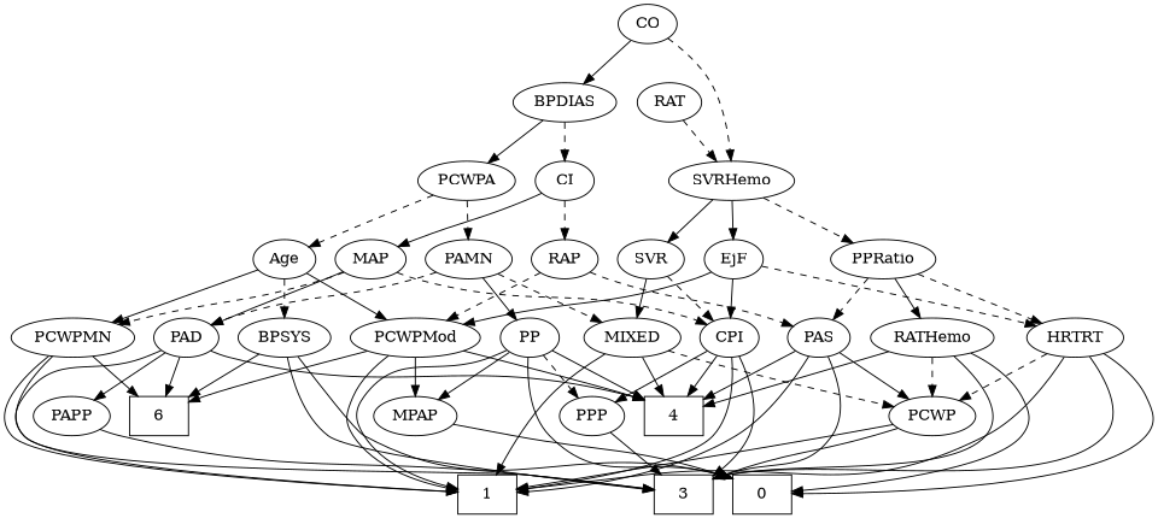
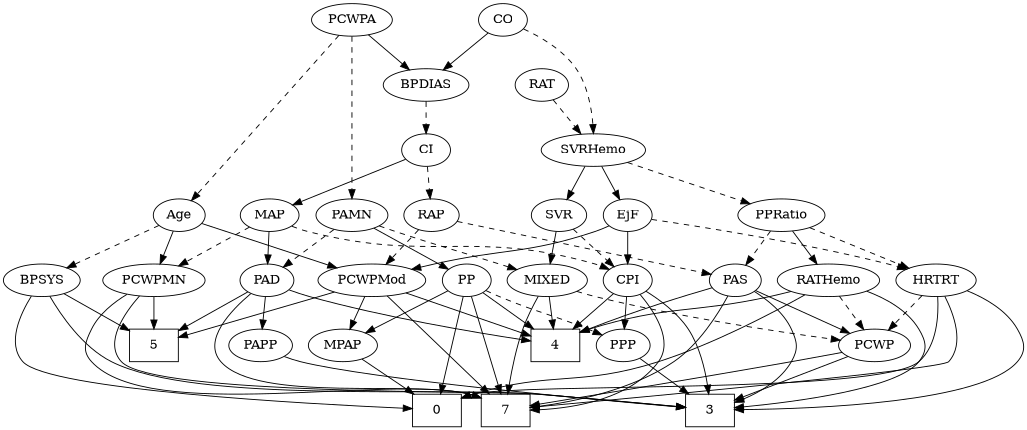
  strict digraph {
    edge [style=solid]
-   1 [height=0.5 shape=box width=0.75]
+   1 [height=0.5 shape=box width=0.75 label=7]
    n2 [height=0.5 label=0 shape=box width=0.75]
    3 [height=0.5 shape=box width=0.75]
    4 [height=0.5 shape=box width=0.75]
-   5 [height=0.5 shape=box width=0.75 label=6]
+   5 [height=0.5 shape=box width=0.75]
    Age [height=0.5 width=0.75]
    BPSYS [height=0.5 width=1.0471]
    PCWPMod [height=0.5 width=1.4443]
    PCWPMN [height=0.5 width=1.3902]
    MPAP [height=0.5 width=0.97491]
    EjF [height=0.5 width=0.75]
    CPI [height=0.5 width=0.75]
    HRTRT [height=0.5 width=1.1013]
    PPP [height=0.5 width=0.75]
    PCWP [height=0.5 width=0.97491]
    RAP [height=0.5 width=0.77632]
    PAS [height=0.5 width=0.75]
    MIXED [height=0.5 width=1.1193]
    PAD [height=0.5 width=0.79437]
    PAPP [height=0.5 width=0.88464]
    CO [height=0.5 width=0.75]
    BPDIAS [height=0.5 width=1.1735]
    SVRHemo [height=0.5 width=1.3902]
    RAT [height=0.5 width=0.75827]
    PCWPA [height=0.5 width=1.1555]
    CI [height=0.5 width=0.75]
    SVR [height=0.5 width=0.77632]
    PPRatio [height=0.5 width=1.1013]
    PAMN [height=0.5 width=1.011]
    MAP [height=0.5 width=0.84854]
    PP [height=0.5 width=0.75]
    RATHemo [height=0.5 width=1.3721]
    Age -> BPSYS [style=dashed]
    Age -> PCWPMod
    Age -> PCWPMN
    BPSYS -> n2
    BPSYS -> 3
    BPSYS -> 5
    PCWPMod -> 1
    PCWPMod -> 4
    PCWPMod -> 5
    PCWPMod -> MPAP
    PCWPMN -> 1
    PCWPMN -> 3
    PCWPMN -> 5
    MPAP -> n2
    EjF -> PCWPMod
    EjF -> CPI
    EjF -> HRTRT [style=dashed]
    CPI -> 1
    CPI -> 3
    CPI -> 4
    CPI -> PPP
    HRTRT -> 1
    HRTRT -> n2
    HRTRT -> 3
    HRTRT -> PCWP [style=dashed]
    PPP -> 3
    PCWP -> 1
    PCWP -> 3
    RAP -> PCWPMod [style=dashed]
    RAP -> PAS [style=dashed]
    PAS -> 1
    PAS -> 3
    PAS -> 4
    PAS -> PCWP
    MIXED -> 1
    MIXED -> 4
    MIXED -> PCWP [style=dashed]
    PAD -> 1
    PAD -> 4
    PAD -> 5
    PAD -> PAPP
    PAPP -> 3
    CO -> BPDIAS
    CO -> SVRHemo [style=dashed]
-   BPDIAS -> PCWPA
+   PCWPA -> BPDIAS
    BPDIAS -> CI [style=dashed]
    SVRHemo -> EjF
    SVRHemo -> SVR
    SVRHemo -> PPRatio [style=dashed]
    RAT -> SVRHemo [style=dashed]
    PCWPA -> Age [style=dashed]
    PCWPA -> PAMN [style=dashed]
    CI -> RAP [style=dashed]
    CI -> MAP
    SVR -> CPI [style=dashed]
    SVR -> MIXED
    PPRatio -> HRTRT [style=dashed]
    PPRatio -> PAS [style=dashed]
    PPRatio -> RATHemo
    PAMN -> MIXED [style=dashed]
    PAMN -> PAD [style=dashed]
    PAMN -> PP
    MAP -> PCWPMN [style=dashed]
    MAP -> CPI [style=dashed]
    MAP -> PAD
    PP -> 1
    PP -> n2
    PP -> 4
    PP -> MPAP
    PP -> PPP [style=dashed]
    RATHemo -> n2
    RATHemo -> 3
    RATHemo -> 4
    RATHemo -> PCWP [style=dashed]
  }
